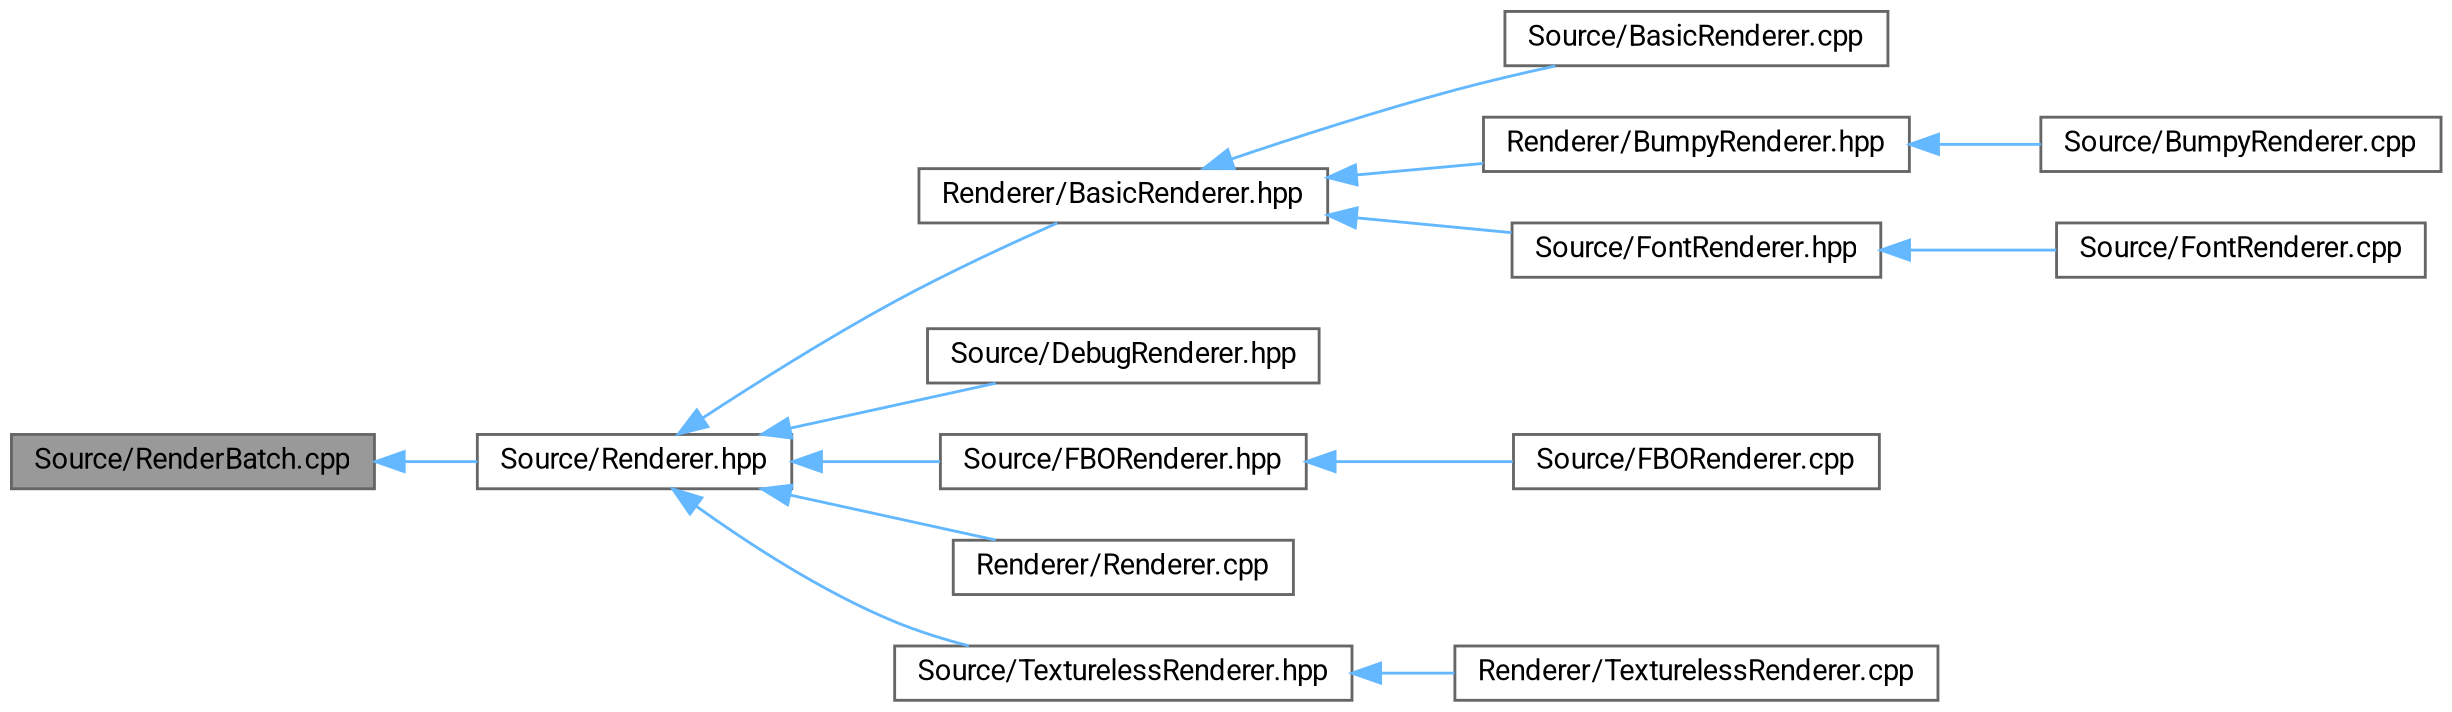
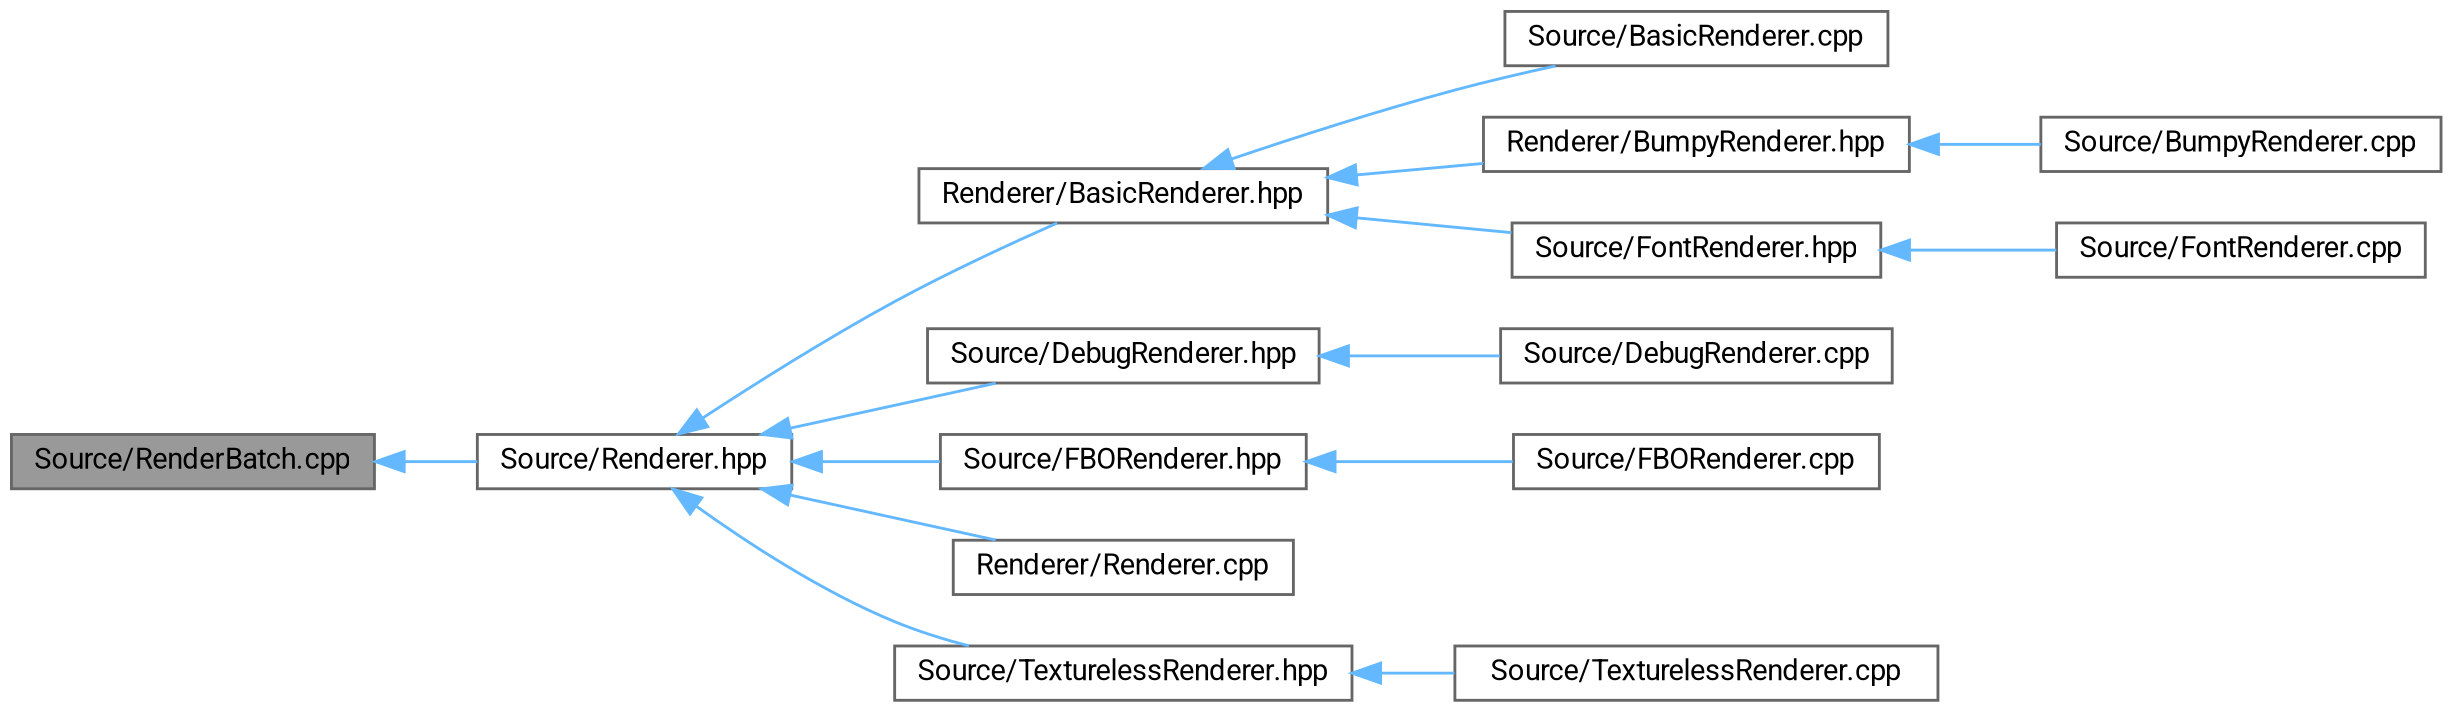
  digraph {
    fontname=Roboto
    rankdir=LR
    node [color=grey40 fillcolor=white fontname=Roboto fontsize=10 shape=box style=filled]
    edge [color=steelblue1 dir=back fontname=Roboto fontsize=10 labelfontname=Helvetica labelfontsize=10 style=solid]
    n1 [color=gray40 fillcolor=grey60 fontcolor=black height=0.2 label="Source/RenderBatch.cpp" width=0.4]
    n2 [height=0.2 label="Source/Renderer.hpp" width=0.4]
    n3 [height=0.2 label="Renderer/BasicRenderer.hpp" width=0.4]
    n4 [height=0.2 label="Source/DebugRenderer.hpp" width=0.4]
    n5 [height=0.2 label="Source/FBORenderer.hpp" width=0.4]
    n6 [height=0.2 label="Renderer/Renderer.cpp" width=0.4]
    n7 [height=0.2 label="Source/TexturelessRenderer.hpp" width=0.4]
    n8 [height=0.2 label="Source/BasicRenderer.cpp" width=0.4]
    n9 [height=0.2 label="Renderer/BumpyRenderer.hpp" width=0.4]
    n10 [height=0.2 label="Source/FontRenderer.hpp" width=0.4]
+   n11 [height=0.2 label="Source/DebugRenderer.cpp" width=0.4]
    n12 [height=0.2 label="Source/FBORenderer.cpp" width=0.4]
-   n13 [height=0.2 label="Renderer/TexturelessRenderer.cpp" width=0.4]
+   n13 [height=0.2 label="Source/TexturelessRenderer.cpp" width=0.4]
    n14 [height=0.2 label="Source/BumpyRenderer.cpp" width=0.4]
    n15 [height=0.2 label="Source/FontRenderer.cpp" width=0.4]
    n1 -> n2
    n2 -> n3
    n2 -> n4
    n2 -> n5
    n2 -> n6
    n2 -> n7
    n3 -> n8
    n3 -> n9
    n3 -> n10
+   n4 -> n11
    n5 -> n12
    n7 -> n13
    n9 -> n14
    n10 -> n15
  }
